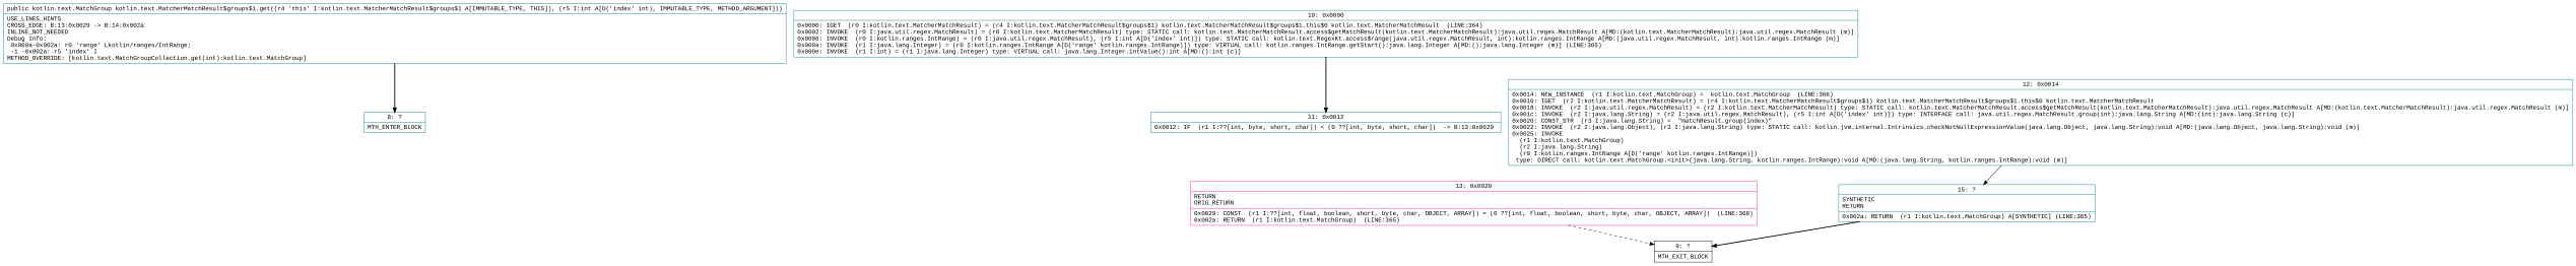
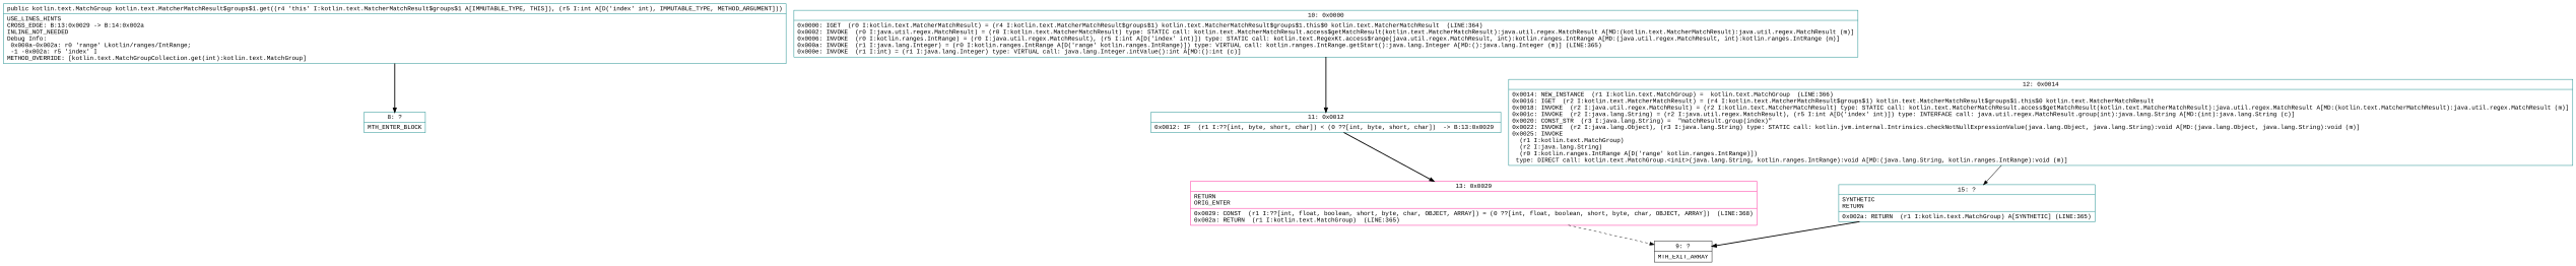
  digraph {
    fontname="Liberation Mono"
    node [color=teal fontname="Liberation Mono" shape=record]
    edge [fontname="Liberation Mono" style=bold]
    n1 [label="{8\:\ ?|MTH_ENTER_BLOCK\l}"]
    n2 [label="{10\:\ 0x0000|0x0000: IGET  (r0 I:kotlin.text.MatcherMatchResult) = (r4 I:kotlin.text.MatcherMatchResult$groups$1) kotlin.text.MatcherMatchResult$groups$1.this$0 kotlin.text.MatcherMatchResult  (LINE:364)\l0x0002: INVOKE  (r0 I:java.util.regex.MatchResult) = (r0 I:kotlin.text.MatcherMatchResult) type: STATIC call: kotlin.text.MatcherMatchResult.access$getMatchResult(kotlin.text.MatcherMatchResult):java.util.regex.MatchResult A[MD:(kotlin.text.MatcherMatchResult):java.util.regex.MatchResult (m)]\l0x0006: INVOKE  (r0 I:kotlin.ranges.IntRange) = (r0 I:java.util.regex.MatchResult), (r5 I:int A[D('index' int)]) type: STATIC call: kotlin.text.RegexKt.access$range(java.util.regex.MatchResult, int):kotlin.ranges.IntRange A[MD:(java.util.regex.MatchResult, int):kotlin.ranges.IntRange (m)]\l0x000a: INVOKE  (r1 I:java.lang.Integer) = (r0 I:kotlin.ranges.IntRange A[D('range' kotlin.ranges.IntRange)]) type: VIRTUAL call: kotlin.ranges.IntRange.getStart():java.lang.Integer A[MD:():java.lang.Integer (m)] (LINE:365)\l0x000e: INVOKE  (r1 I:int) = (r1 I:java.lang.Integer) type: VIRTUAL call: java.lang.Integer.intValue():int A[MD:():int (c)]\l}"]
    n3 [label="{11\:\ 0x0012|0x0012: IF  (r1 I:??[int, byte, short, char]) \< (0 ??[int, byte, short, char])  \-\> B:13:0x0029 \l}"]
-   n4 [color=deeppink label="{13\:\ 0x0029|RETURN\lORIG_RETURN\l|0x0029: CONST  (r1 I:??[int, float, boolean, short, byte, char, OBJECT, ARRAY]) = (0 ??[int, float, boolean, short, byte, char, OBJECT, ARRAY])  (LINE:368)\l0x002a: RETURN  (r1 I:kotlin.text.MatchGroup)  (LINE:365)\l}"]
+   n4 [color=deeppink label="{13\:\ 0x0029|RETURN\lORIG_ENTER\l|0x0029: CONST  (r1 I:??[int, float, boolean, short, byte, char, OBJECT, ARRAY]) = (0 ??[int, float, boolean, short, byte, char, OBJECT, ARRAY])  (LINE:368)\l0x002a: RETURN  (r1 I:kotlin.text.MatchGroup)  (LINE:365)\l}"]
    n5 [label="{12\:\ 0x0014|0x0014: NEW_INSTANCE  (r1 I:kotlin.text.MatchGroup) =  kotlin.text.MatchGroup  (LINE:366)\l0x0016: IGET  (r2 I:kotlin.text.MatcherMatchResult) = (r4 I:kotlin.text.MatcherMatchResult$groups$1) kotlin.text.MatcherMatchResult$groups$1.this$0 kotlin.text.MatcherMatchResult \l0x0018: INVOKE  (r2 I:java.util.regex.MatchResult) = (r2 I:kotlin.text.MatcherMatchResult) type: STATIC call: kotlin.text.MatcherMatchResult.access$getMatchResult(kotlin.text.MatcherMatchResult):java.util.regex.MatchResult A[MD:(kotlin.text.MatcherMatchResult):java.util.regex.MatchResult (m)]\l0x001c: INVOKE  (r2 I:java.lang.String) = (r2 I:java.util.regex.MatchResult), (r5 I:int A[D('index' int)]) type: INTERFACE call: java.util.regex.MatchResult.group(int):java.lang.String A[MD:(int):java.lang.String (c)]\l0x0020: CONST_STR  (r3 I:java.lang.String) =  \"matchResult.group(index)\" \l0x0022: INVOKE  (r2 I:java.lang.Object), (r3 I:java.lang.String) type: STATIC call: kotlin.jvm.internal.Intrinsics.checkNotNullExpressionValue(java.lang.Object, java.lang.String):void A[MD:(java.lang.Object, java.lang.String):void (m)]\l0x0025: INVOKE  \l  (r1 I:kotlin.text.MatchGroup)\l  (r2 I:java.lang.String)\l  (r0 I:kotlin.ranges.IntRange A[D('range' kotlin.ranges.IntRange)])\l type: DIRECT call: kotlin.text.MatchGroup.\<init\>(java.lang.String, kotlin.ranges.IntRange):void A[MD:(java.lang.String, kotlin.ranges.IntRange):void (m)]\l}"]
    n6 [label="{15\:\ ?|SYNTHETIC\lRETURN\l|0x002a: RETURN  (r1 I:kotlin.text.MatchGroup) A[SYNTHETIC] (LINE:365)\l}"]
-   n7 [color=black label="{9\:\ ?|MTH_EXIT_BLOCK\l}"]
+   n7 [color=black label="{9\:\ ?|MTH_EXIT_ARRAY\l}"]
    n8 [label="{public kotlin.text.MatchGroup kotlin.text.MatcherMatchResult$groups$1.get((r4 'this' I:kotlin.text.MatcherMatchResult$groups$1 A[IMMUTABLE_TYPE, THIS]), (r5 I:int A[D('index' int), IMMUTABLE_TYPE, METHOD_ARGUMENT]))  | USE_LINES_HINTS\lCROSS_EDGE: B:13:0x0029 \-\> B:14:0x002a\lINLINE_NOT_NEEDED\lDebug Info:\l  0x000a\-0x002a: r0 'range' Lkotlin\/ranges\/IntRange;\l  \-1 \-0x002a: r5 'index' I\lMETHOD_OVERRIDE: [kotlin.text.MatchGroupCollection.get(int):kotlin.text.MatchGroup]\l}"]
    n2 -> n3
+   n3 -> n4
    n4 -> n7 [style=dashed]
    n5 -> n6 [style=solid]
    n6 -> n7
    n8 -> n1
  }
